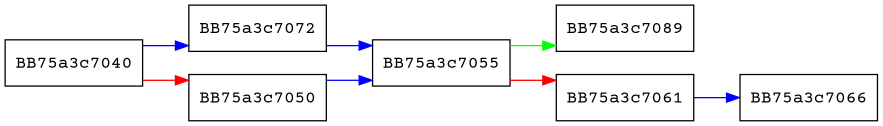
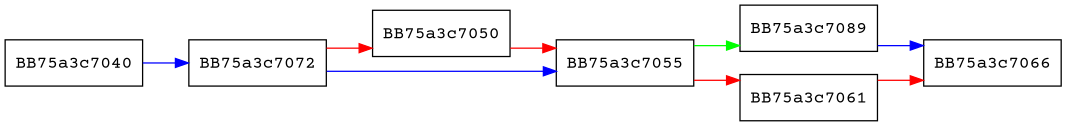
  digraph {
    fontname="Courier Prime"
    rankdir=LR
    splines=ortho
    node [fontname="Courier Prime" shape=box]
    edge [color=blue fontname="Courier Prime"]
    BB75a3c7040
    BB75a3c7072
    BB75a3c7050
    BB75a3c7055
    BB75a3c7089
    BB75a3c7061
    BB75a3c7066
    BB75a3c7040 -> BB75a3c7072
-   BB75a3c7040 -> BB75a3c7050 [color=red]
+   BB75a3c7072 -> BB75a3c7050 [color=red]
    BB75a3c7072 -> BB75a3c7055
-   BB75a3c7050 -> BB75a3c7055
+   BB75a3c7050 -> BB75a3c7055 [color=red]
    BB75a3c7055 -> BB75a3c7089 [color=green]
    BB75a3c7055 -> BB75a3c7061 [color=red]
-   BB75a3c7061 -> BB75a3c7066
+   BB75a3c7089 -> BB75a3c7066
+   BB75a3c7061 -> BB75a3c7066 [color=red]
  }
